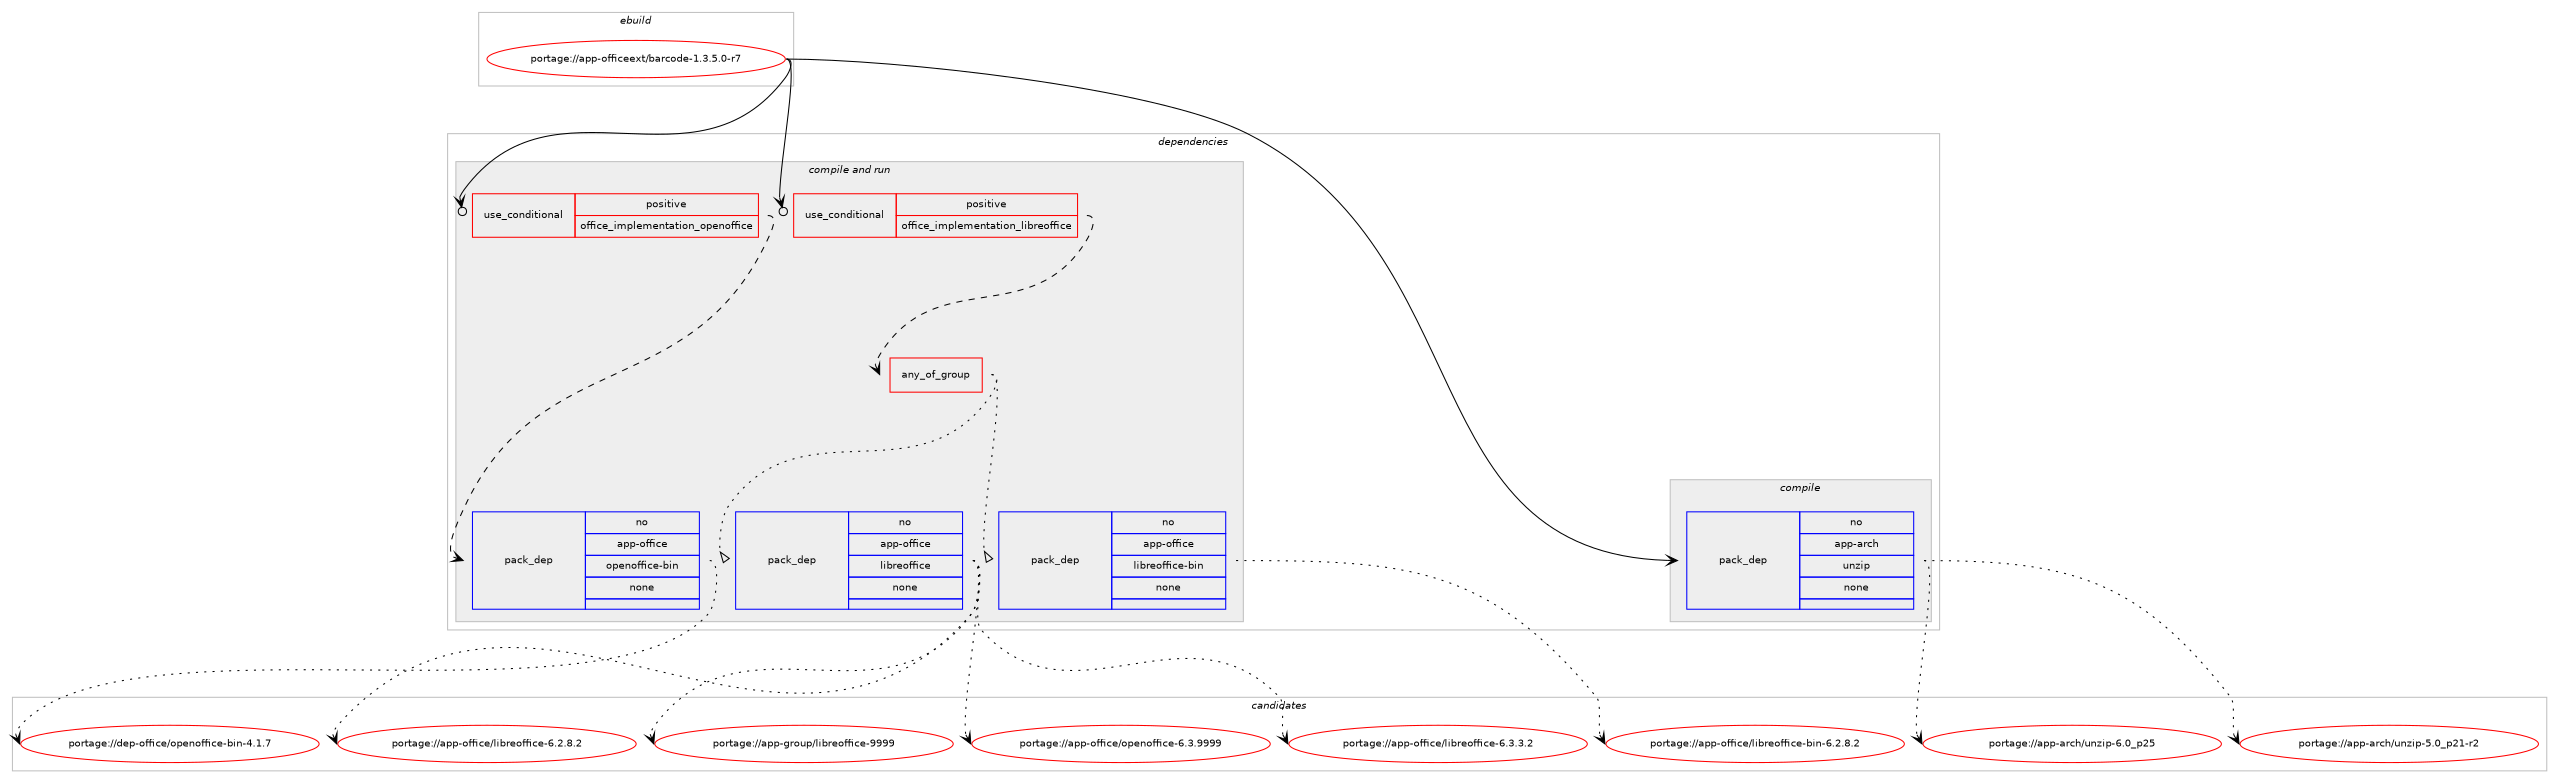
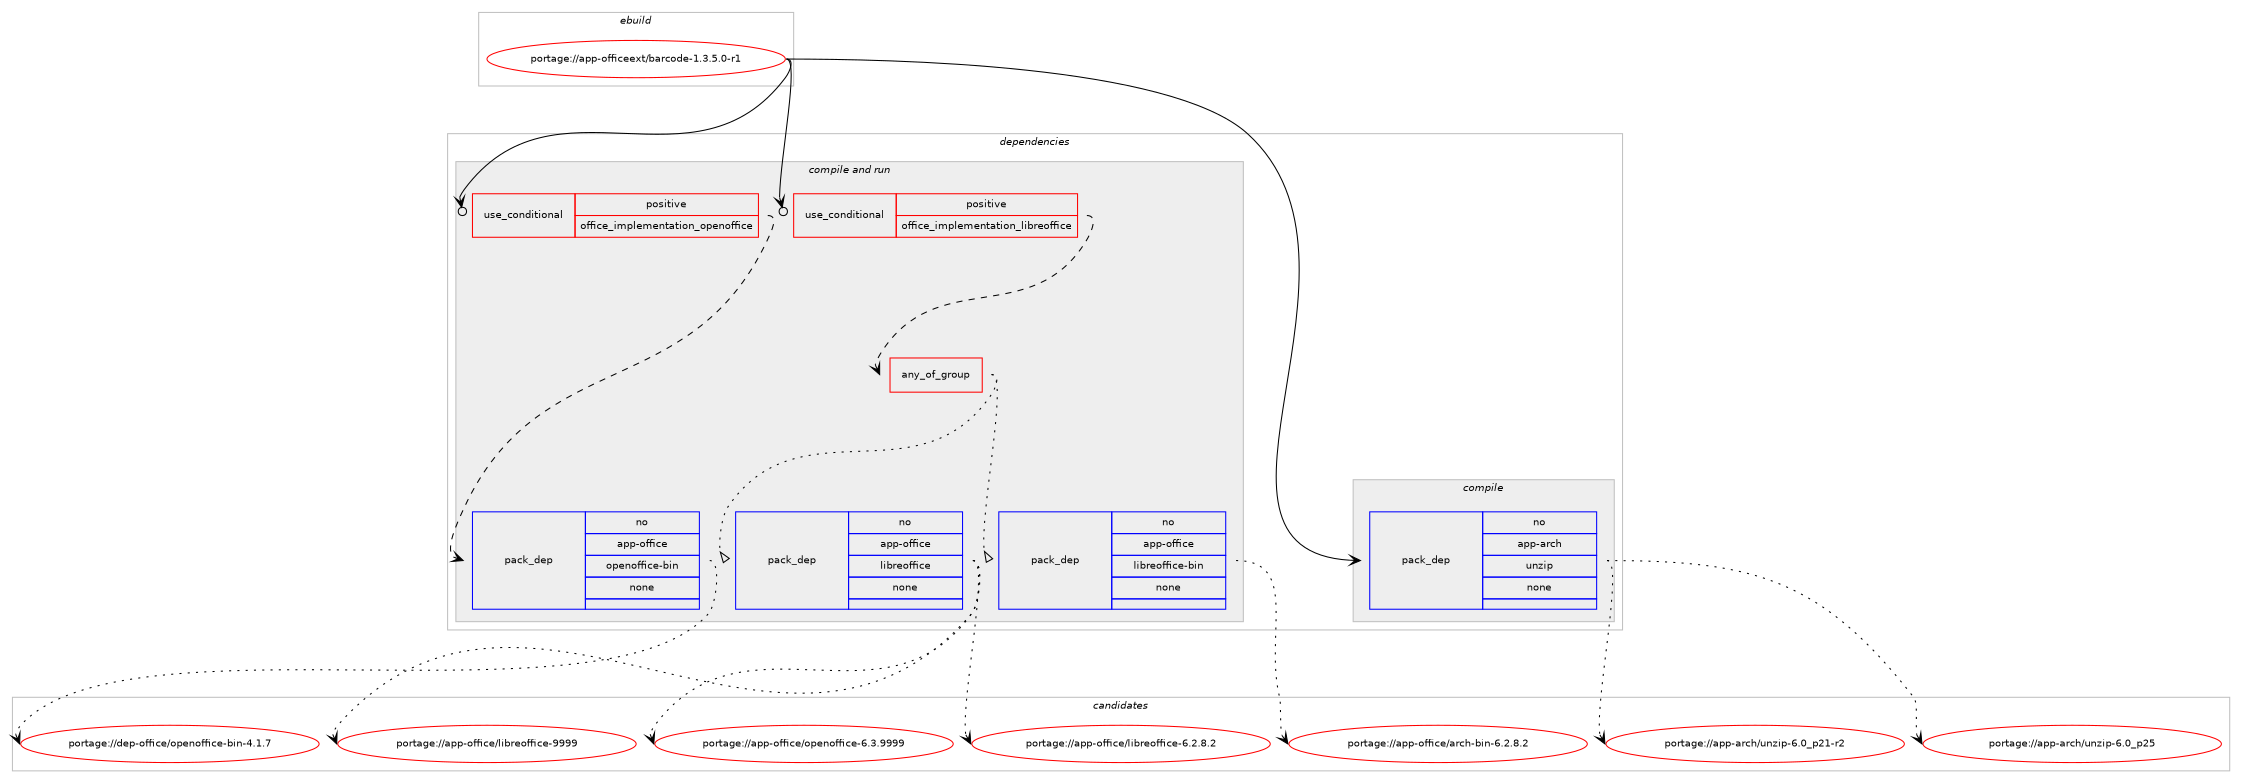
  digraph {
    compound=true
    concentrate=true
    fontname=Helvetica
    fontsize=10
    newrank=true
    rankdir=TB
    ranksep=1.5
    node [color=red fontname=Helvetica fontsize=10]
    edge [arrowhead=vee headport=w style=dotted tailport=e weight=100]
-   n1 [label="portage://app-officeext/barcode-1.3.5.0-r7" width=4]
+   n1 [label="portage://app-officeext/barcode-1.3.5.0-r1" width=4]
    n2 [color=blue label=<<TABLE BORDER="0" CELLBORDER="1" CELLSPACING="0" CELLPADDING="4" WIDTH="220"><TR><TD ROWSPAN="6" CELLPADDING="30">pack_dep</TD></TR><TR><TD WIDTH="110">no</TD></TR><TR><TD>app-arch</TD></TR><TR><TD>unzip</TD></TR><TR><TD>none</TD></TR><TR><TD></TD></TR></TABLE>> shape=none]
    n3 [color=blue label=<<TABLE BORDER="0" CELLBORDER="1" CELLSPACING="0" CELLPADDING="4" WIDTH="220"><TR><TD ROWSPAN="6" CELLPADDING="30">pack_dep</TD></TR><TR><TD WIDTH="110">no</TD></TR><TR><TD>app-office</TD></TR><TR><TD>libreoffice</TD></TR><TR><TD>none</TD></TR><TR><TD></TD></TR></TABLE>> shape=none]
    n4 [color=blue label=<<TABLE BORDER="0" CELLBORDER="1" CELLSPACING="0" CELLPADDING="4" WIDTH="220"><TR><TD ROWSPAN="6" CELLPADDING="30">pack_dep</TD></TR><TR><TD WIDTH="110">no</TD></TR><TR><TD>app-office</TD></TR><TR><TD>libreoffice-bin</TD></TR><TR><TD>none</TD></TR><TR><TD></TD></TR></TABLE>> shape=none]
    n5 [label=<<TABLE BORDER="0" CELLBORDER="1" CELLSPACING="0" CELLPADDING="4"><TR><TD CELLPADDING="10">any_of_group</TD></TR></TABLE>> shape=none]
    n6 [label=<<TABLE BORDER="0" CELLBORDER="1" CELLSPACING="0" CELLPADDING="4"><TR><TD ROWSPAN="3" CELLPADDING="10">use_conditional</TD></TR><TR><TD>positive</TD></TR><TR><TD>office_implementation_libreoffice</TD></TR></TABLE>> shape=none]
    n7 [color=blue label=<<TABLE BORDER="0" CELLBORDER="1" CELLSPACING="0" CELLPADDING="4" WIDTH="220"><TR><TD ROWSPAN="6" CELLPADDING="30">pack_dep</TD></TR><TR><TD WIDTH="110">no</TD></TR><TR><TD>app-office</TD></TR><TR><TD>openoffice-bin</TD></TR><TR><TD>none</TD></TR><TR><TD></TD></TR></TABLE>> shape=none]
    n8 [label=<<TABLE BORDER="0" CELLBORDER="1" CELLSPACING="0" CELLPADDING="4"><TR><TD ROWSPAN="3" CELLPADDING="10">use_conditional</TD></TR><TR><TD>positive</TD></TR><TR><TD>office_implementation_openoffice</TD></TR></TABLE>> shape=none]
-   n9 [label="portage://app-arch/unzip-5.0_p21-r2" width=4]
+   n9 [label="portage://app-arch/unzip-6.0_p21-r2" width=4]
    n10 [label="portage://app-arch/unzip-6.0_p25" width=4]
    n11 [label="portage://app-office/libreoffice-6.2.8.2" width=4]
-   n12 [label="portage://app-office/libreoffice-6.3.3.2" width=4]
    n13 [label="portage://app-office/openoffice-6.3.9999" width=4]
-   n14 [label="portage://app-group/libreoffice-9999" width=4]
-   n15 [label="portage://app-office/libreoffice-bin-6.2.8.2" width=4]
+   n14 [label="portage://app-office/libreoffice-9999" width=4]
+   n15 [label="portage://app-office/arch-bin-6.2.8.2" width=4]
    n16 [label="portage://dep-office/openoffice-bin-4.1.7" width=4]
    subgraph cluster_1 {
      color=gray
      label=<<i>ebuild</i>>
      rank=same
      n1
    }
    subgraph cluster_2 {
      color=gray
      label=<<i>dependencies</i>>
      subgraph cluster_3 {
        color=gray
        fillcolor="#eeeeee"
        label=<<i>compile</i>>
        style=filled
        subgraph sub_4 {
          color=gray
          fillcolor="#eeeeee"
          label=<<i>compile</i>>
          style=filled
          n2
        }
      }
      subgraph cluster_5 {
        color=gray
        fillcolor="#eeeeee"
        label=<<i>compile and run</i>>
        style=filled
        subgraph sub_6 {
          color=gray
          fillcolor="#eeeeee"
          label=<<i>compile and run</i>>
          style=filled
          n6
          subgraph sub_7 {
            color=gray
            fillcolor="#eeeeee"
            label=<<i>compile and run</i>>
            style=filled
            n5
            subgraph sub_8 {
              color=gray
              fillcolor="#eeeeee"
              label=<<i>compile and run</i>>
              style=filled
              n3
            }
            subgraph sub_9 {
              color=gray
              fillcolor="#eeeeee"
              label=<<i>compile and run</i>>
              style=filled
              n4
            }
          }
        }
        subgraph sub_10 {
          color=gray
          fillcolor="#eeeeee"
          label=<<i>compile and run</i>>
          style=filled
          n8
          subgraph sub_11 {
            color=gray
            fillcolor="#eeeeee"
            label=<<i>compile and run</i>>
            style=filled
            n7
          }
        }
      }
      subgraph cluster_12 {
        color=gray
        fillcolor="#eeeeee"
        label=<<i>run</i>>
        style=filled
      }
    }
    subgraph cluster_13 {
      color=gray
      label=<<i>candidates</i>>
      rank=same
      subgraph sub_14 {
        color=black
        label=<<i>candidates</i>>
        nodesep=1
        rank=same
        n9
        n10
      }
      subgraph sub_15 {
        color=black
        label=<<i>candidates</i>>
        nodesep=1
        rank=same
        n11
-       n12
        n13
        n14
      }
      subgraph sub_16 {
        color=black
        label=<<i>candidates</i>>
        nodesep=1
        rank=same
        n15
      }
      subgraph sub_17 {
        color=black
        label=<<i>candidates</i>>
        nodesep=1
        rank=same
        n16
      }
    }
    n1 -> n2 [style=solid weight=20]
    n1 -> n6 [arrowhead=odotvee style=solid weight=20]
    n1 -> n8 [arrowhead=odotvee style=solid weight=20]
    n2 -> n9
    n2 -> n10
    n3 -> n11
-   n3 -> n12
    n3 -> n13
    n3 -> n14
    n4 -> n15
    n5 -> n3 [arrowhead=oinv weight=20]
    n5 -> n4 [arrowhead=oinv weight=20]
    n6 -> n5 [style=dashed weight=20]
    n7 -> n16
    n8 -> n7 [style=dashed weight=20]
  }
